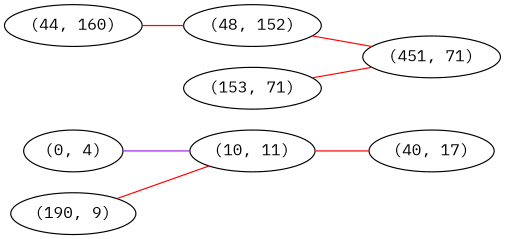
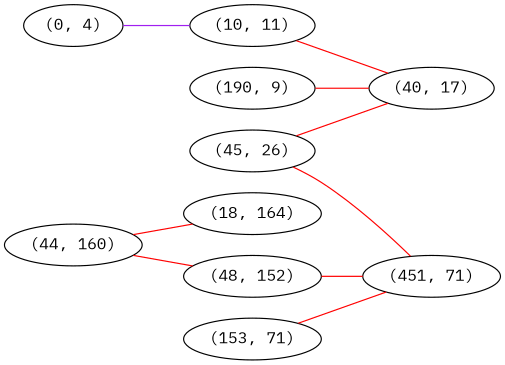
  graph {
    fontname="IBM Plex Mono"
    rankdir=LR
    node [fontname="IBM Plex Mono"]
    edge [color=red fontname="IBM Plex Mono" weight=1]
    n1 [label="(0, 4)"]
    "(10, 11)"
    n3 [label="(40, 17)"]
    "(44, 160)"
+   "(18, 164)"
    "(48, 152)"
    n7 [label="(451, 71)"]
    "(190, 9)"
+   "(45, 26)"
    "(153, 71)"
    n1 -- "(10, 11)" [color=purple weight=4]
    "(10, 11)" -- n3
+   "(44, 160)" -- "(18, 164)"
    "(44, 160)" -- "(48, 152)"
    "(48, 152)" -- n7
-   "(190, 9)" -- "(10, 11)"
+   "(190, 9)" -- n3
+   "(45, 26)" -- n3
+   "(45, 26)" -- n7
    "(153, 71)" -- n7
  }
